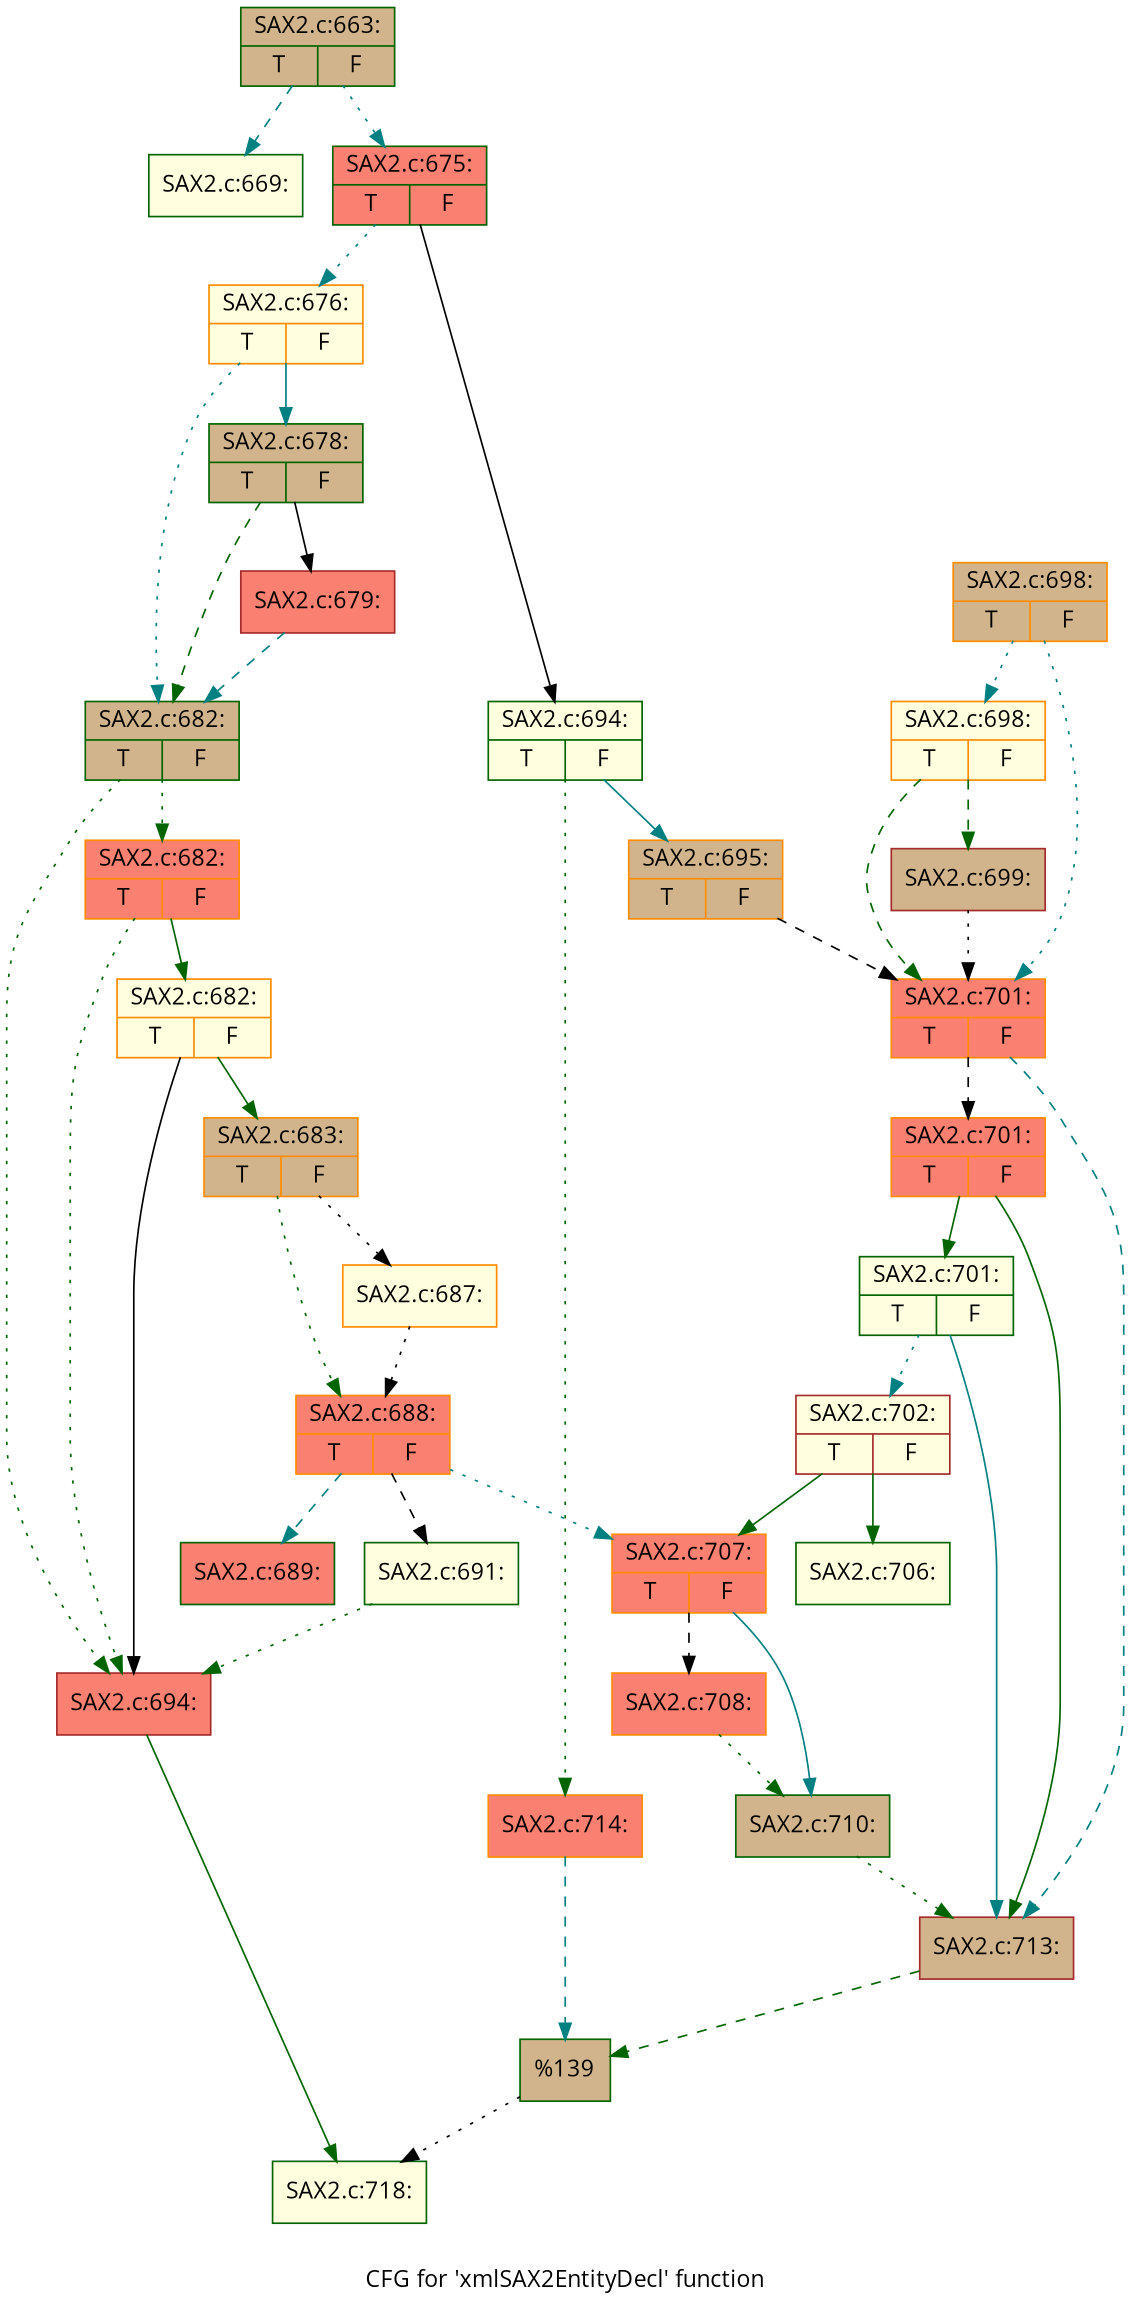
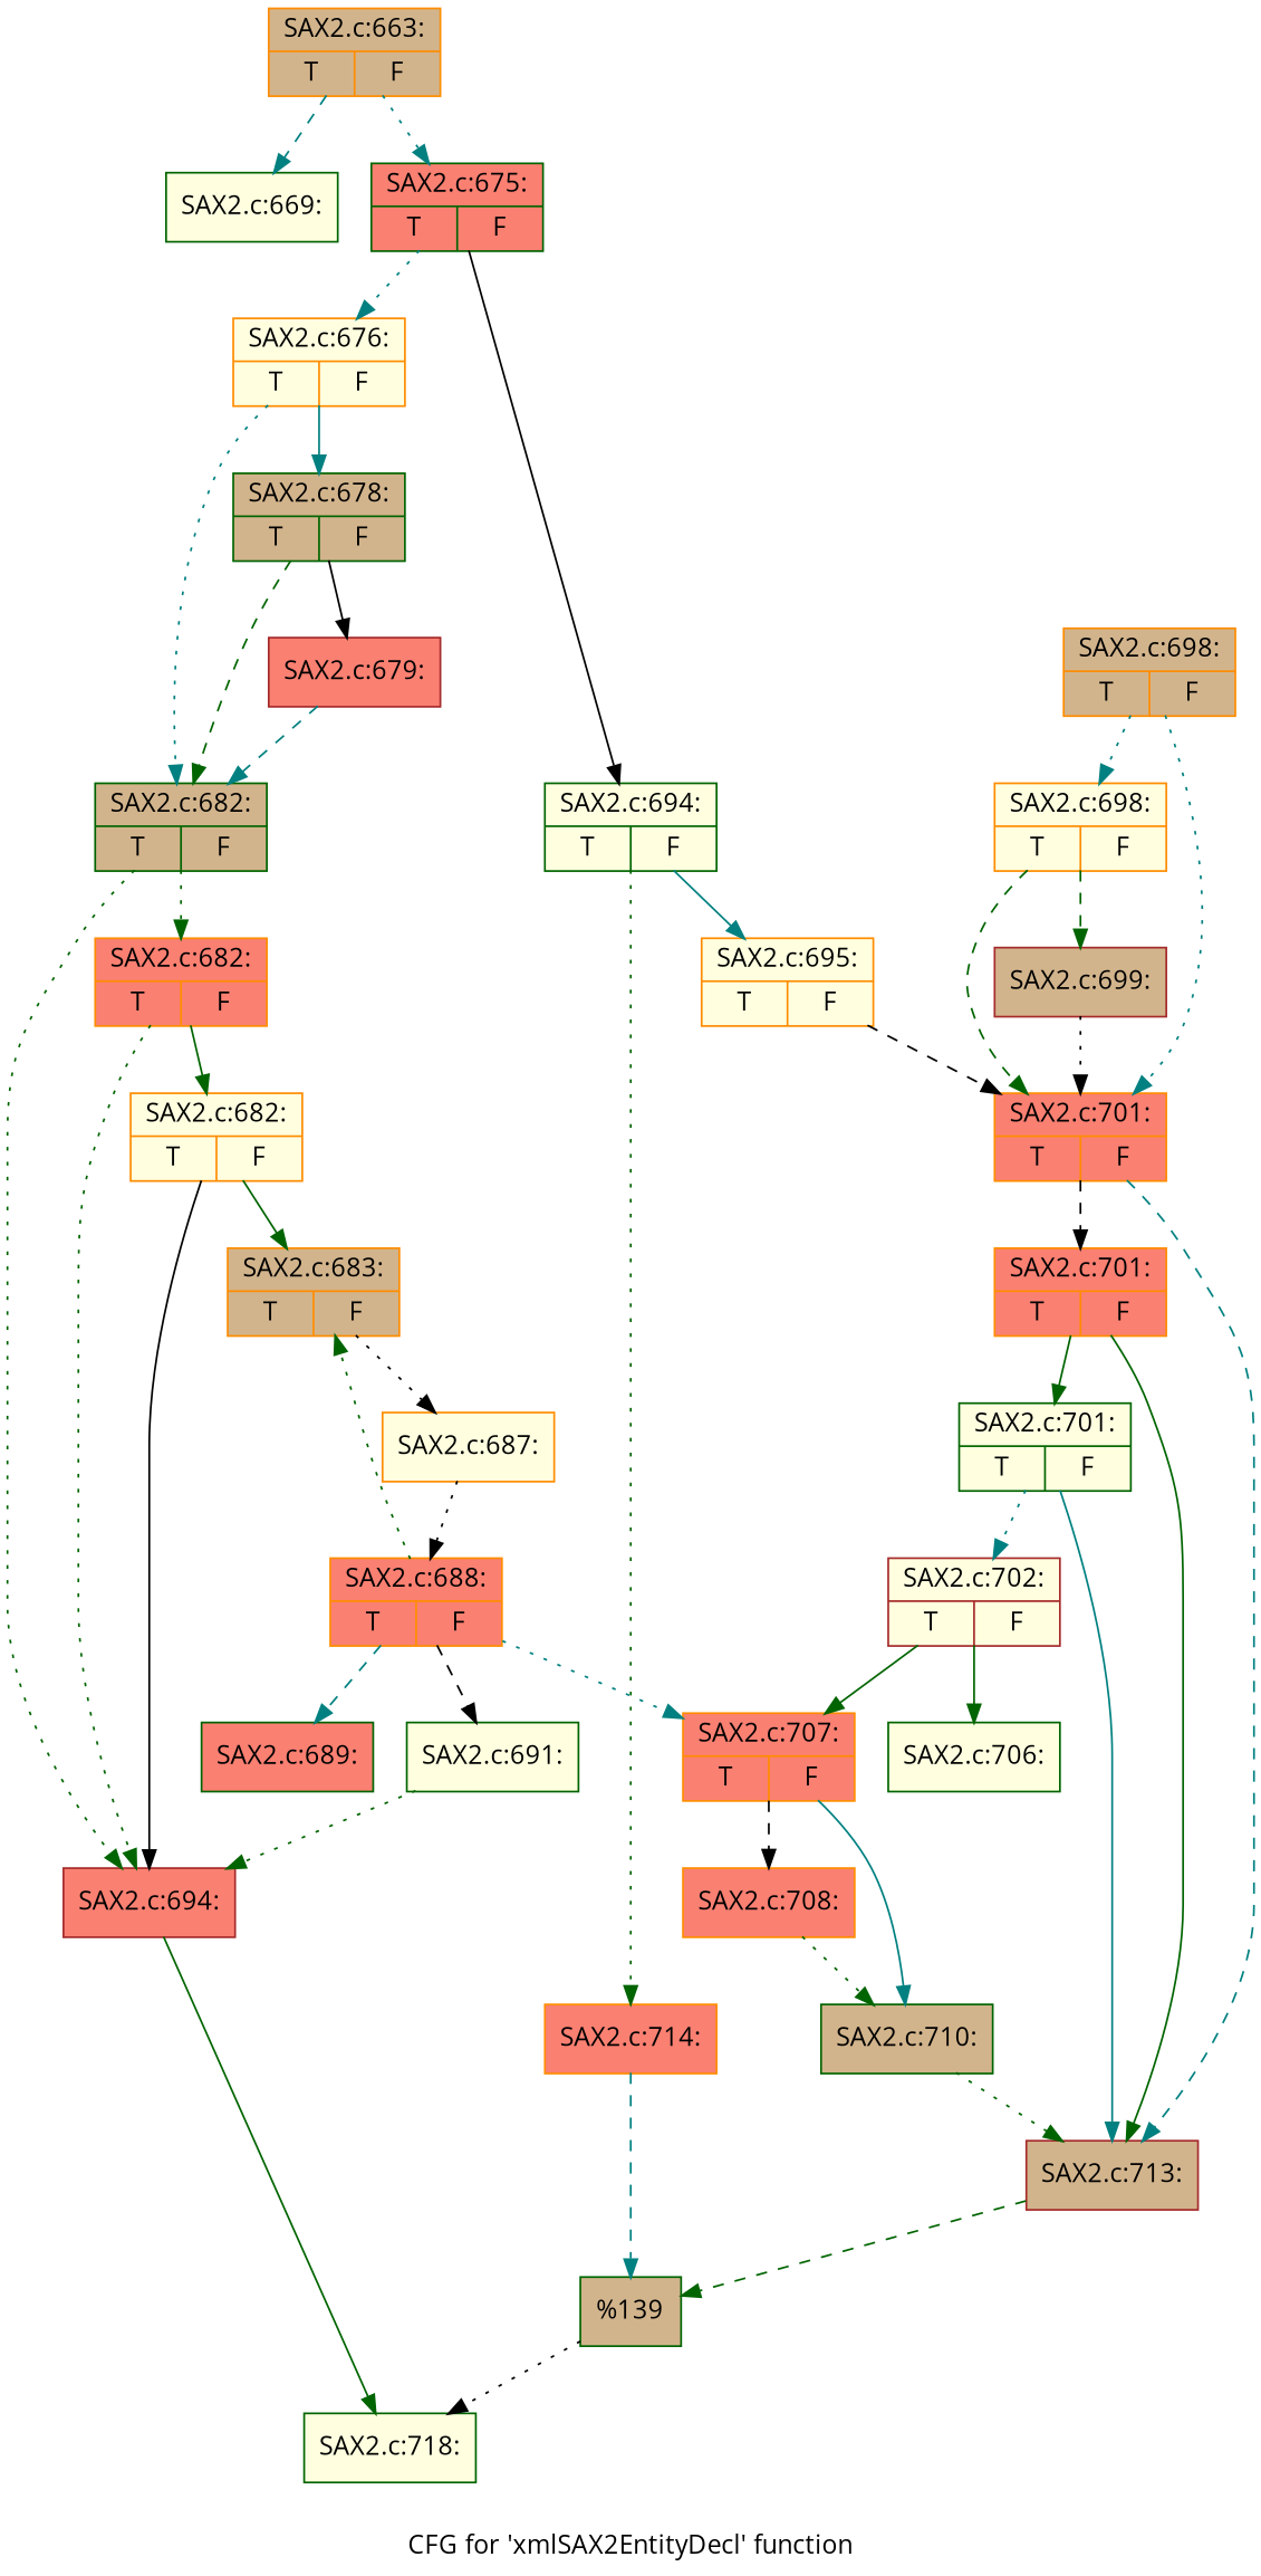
  digraph {
    fontname="Open Sans"
    label="CFG for 'xmlSAX2EntityDecl' function"
    node [color=darkorange fillcolor=lightyellow fontname="Open Sans" shape=record style=filled]
    edge [color=darkgreen fontname="Open Sans" style=dotted]
-   n1 [color=darkgreen fillcolor=tan label="{SAX2.c:663:|{<s0>T|<s1>F}}"]
+   n1 [fillcolor=tan label="{SAX2.c:663:|{<s0>T|<s1>F}}"]
    n2 [color=darkgreen label="{SAX2.c:669:}"]
    n3 [color=darkgreen fillcolor=salmon label="{SAX2.c:675:|{<s0>T|<s1>F}}"]
    n4 [label="{SAX2.c:676:|{<s0>T|<s1>F}}"]
    n5 [color=darkgreen label="{SAX2.c:694:|{<s0>T|<s1>F}}"]
    n6 [color=darkgreen label="{SAX2.c:718:}"]
    n7 [color=darkgreen fillcolor=tan label="{SAX2.c:678:|{<s0>T|<s1>F}}"]
    n8 [color=darkgreen fillcolor=tan label="{SAX2.c:682:|{<s0>T|<s1>F}}"]
-   n9 [fillcolor=tan label="{SAX2.c:695:|{<s0>T|<s1>F}}"]
+   n9 [label="{SAX2.c:695:|{<s0>T|<s1>F}}"]
    n10 [fillcolor=salmon label="{SAX2.c:714:}"]
    n11 [color=brown fillcolor=salmon label="{SAX2.c:679:}"]
    n12 [fillcolor=salmon label="{SAX2.c:682:|{<s0>T|<s1>F}}"]
    n13 [color=brown fillcolor=salmon label="{SAX2.c:694:}"]
    n14 [fillcolor=salmon label="{SAX2.c:701:|{<s0>T|<s1>F}}"]
    n15 [color=darkgreen fillcolor=tan label="{%139}"]
    n16 [label="{SAX2.c:682:|{<s0>T|<s1>F}}"]
    n17 [fillcolor=tan label="{SAX2.c:683:|{<s0>T|<s1>F}}"]
    n18 [label="{SAX2.c:687:}"]
    n19 [fillcolor=salmon label="{SAX2.c:688:|{<s0>T|<s1>F}}"]
    n20 [color=darkgreen fillcolor=salmon label="{SAX2.c:689:}"]
    n21 [color=darkgreen label="{SAX2.c:691:}"]
    n22 [fillcolor=salmon label="{SAX2.c:707:|{<s0>T|<s1>F}}"]
    n23 [fillcolor=salmon label="{SAX2.c:701:|{<s0>T|<s1>F}}"]
    n24 [color=brown fillcolor=tan label="{SAX2.c:713:}"]
    n25 [fillcolor=tan label="{SAX2.c:698:|{<s0>T|<s1>F}}"]
    n26 [label="{SAX2.c:698:|{<s0>T|<s1>F}}"]
    n27 [color=darkgreen label="{SAX2.c:701:|{<s0>T|<s1>F}}"]
    n28 [color=brown fillcolor=tan label="{SAX2.c:699:}"]
    n29 [color=brown label="{SAX2.c:702:|{<s0>T|<s1>F}}"]
    n30 [color=darkgreen label="{SAX2.c:706:}"]
    n31 [fillcolor=salmon label="{SAX2.c:708:}"]
    n32 [color=darkgreen fillcolor=tan label="{SAX2.c:710:}"]
    n1 -> n2 [color=teal style=dashed]
    n1 -> n3 [color=teal]
    n3 -> n4 [color=teal]
    n3 -> n5 [color=black style=solid]
    n4 -> n7 [color=teal style=solid]
    n4 -> n8 [color=teal]
    n5 -> n9 [color=teal style=solid]
    n5 -> n10
    n7 -> n8 [style=dashed]
    n7 -> n11 [color=black style=solid]
    n8 -> n12
    n8 -> n13
    n9 -> n14 [color=black style=dashed]
    n10 -> n15 [color=teal style=dashed]
    n11 -> n8 [color=teal style=dashed]
    n12 -> n13
    n12 -> n16 [style=solid]
    n13 -> n6 [style=solid]
    n14 -> n23 [color=black style=dashed]
    n14 -> n24 [color=teal style=dashed]
    n15 -> n6 [color=black]
    n16 -> n13 [color=black style=solid]
    n16 -> n17 [style=solid]
    n17 -> n18 [color=black]
-   n17 -> n19
+   n19 -> n17
    n18 -> n19 [color=black]
    n19 -> n20 [color=teal style=dashed]
    n19 -> n21 [color=black style=dashed]
    n19 -> n22 [color=teal]
    n21 -> n13
    n22 -> n31 [color=black style=dashed]
    n22 -> n32 [color=teal style=solid]
    n23 -> n24 [style=solid]
    n23 -> n27 [style=solid]
    n24 -> n15 [style=dashed]
    n25 -> n14 [color=teal]
    n25 -> n26 [color=teal]
    n26 -> n14 [style=dashed]
    n26 -> n28 [style=dashed]
    n27 -> n24 [color=teal style=solid]
    n27 -> n29 [color=teal]
    n28 -> n14 [color=black]
    n29 -> n22 [style=solid]
    n29 -> n30 [style=solid]
    n31 -> n32
    n32 -> n24
  }
